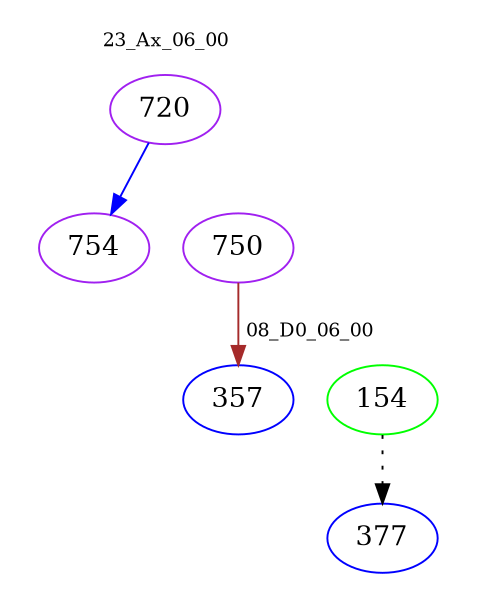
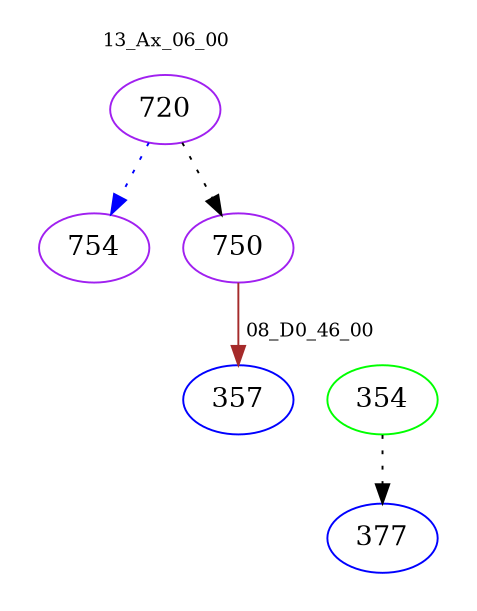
  digraph {
    fontname="DejaVu Serif"
    node [color=purple fontname="DejaVu Serif"]
    edge [color=black fontname="DejaVu Serif" style=solid]
    n1 [label=720]
    n2 [label=754]
    n3 [label=750]
-   n4 [color=green label=154]
+   n4 [color=green label=354]
    n5 [color=blue label=357]
    n6 [color=blue label=377]
    subgraph cluster_1 {
      color=white
      fontsize=10
-     label="23_Ax_06_00"
+     label="13_Ax_06_00"
      n1
      n2
      n3
    }
    subgraph cluster_2 {
      color=white
      fontsize=10
-     label="08_D0_06_00"
+     label="08_D0_46_00"
      n4
      n5
      n6
    }
-   n1 -> n2 [color=blue]
+   n1 -> n2 [color=blue style=dotted]
+   n1 -> n3 [style=dotted]
    n3 -> n5 [color=brown]
    n4 -> n6 [style=dotted]
  }
